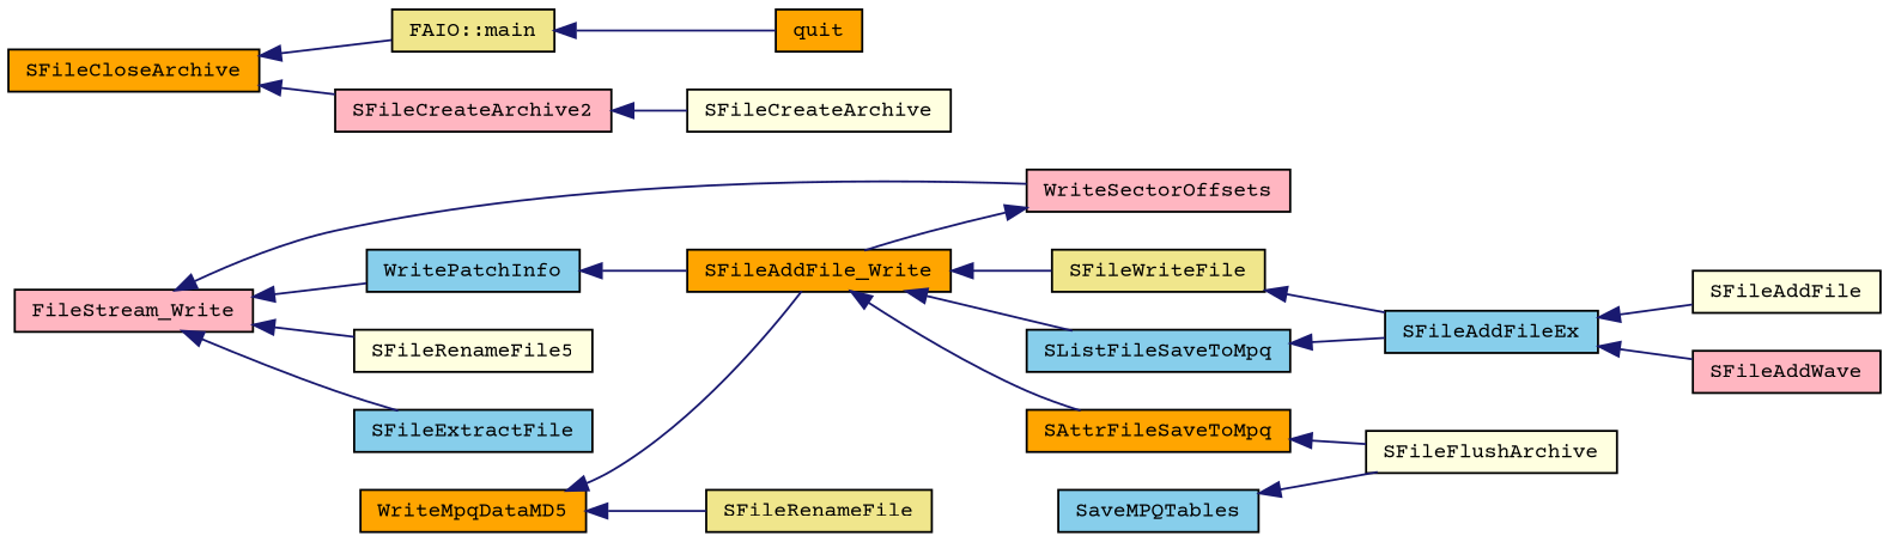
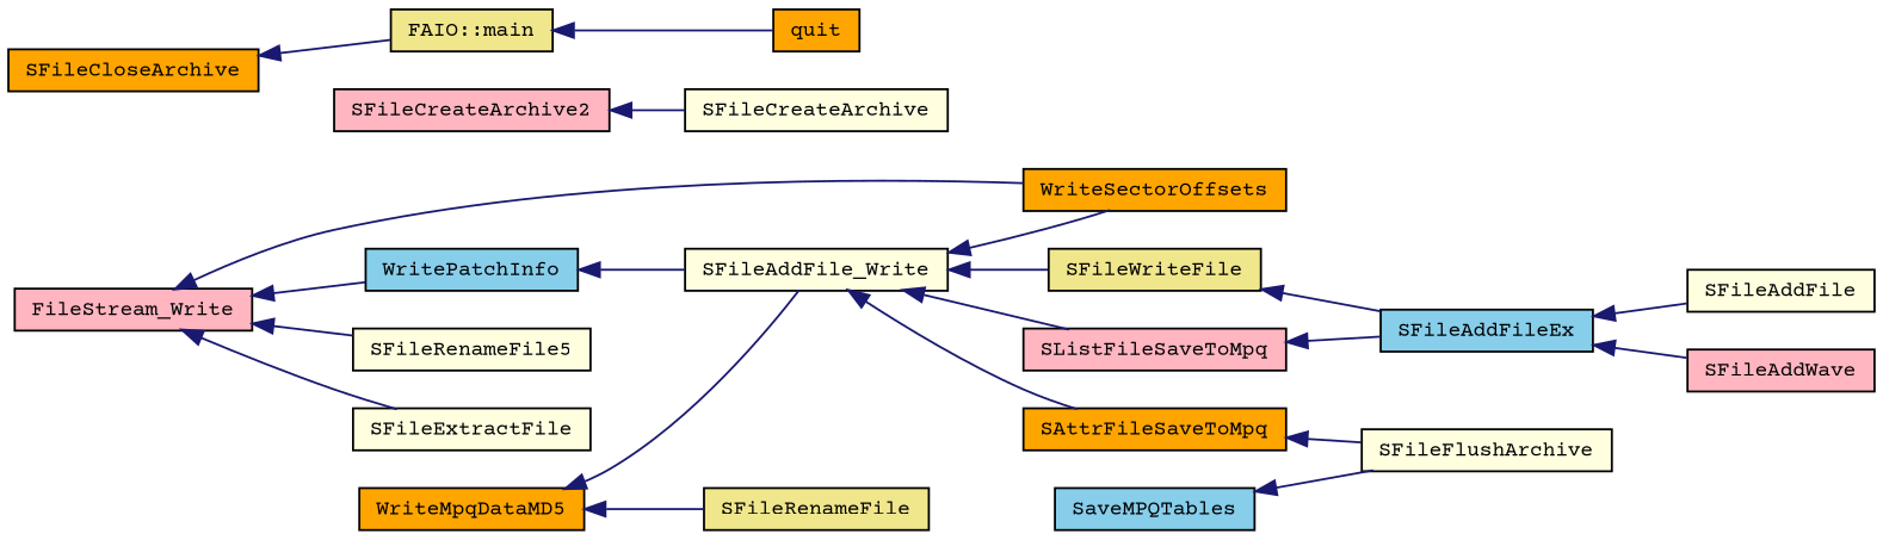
  digraph {
    fontname="Courier Prime"
    rankdir=LR
    node [color=black fillcolor=lightyellow fontname="Courier Prime" fontsize=10 shape=record style=filled]
    edge [color=midnightblue dir=back fontname="Courier Prime" fontsize=10 labelfontname=Helvetica labelfontsize=10 style=solid]
    n1 [fillcolor=lightpink fontcolor=black height=0.2 label=FileStream_Write width=0.4]
    n2 [fillcolor=skyblue height=0.2 label=WritePatchInfo width=0.4]
-   n3 [fillcolor=lightpink height=0.2 label=WriteSectorOffsets width=0.4]
+   n3 [fillcolor=orange height=0.2 label=WriteSectorOffsets width=0.4]
    n4 [height=0.2 label=SFileRenameFile5 width=0.4]
-   n5 [fillcolor=skyblue height=0.2 label=SFileExtractFile width=0.4]
-   n6 [fillcolor=orange height=0.2 label=SFileAddFile_Write width=0.4]
+   n5 [height=0.2 label=SFileExtractFile width=0.4]
+   n6 [height=0.2 label=SFileAddFile_Write width=0.4]
    n7 [fillcolor=khaki height=0.2 label=SFileWriteFile width=0.4]
    n8 [fillcolor=orange height=0.2 label=SAttrFileSaveToMpq width=0.4]
-   n9 [fillcolor=skyblue height=0.2 label=SListFileSaveToMpq width=0.4]
+   n9 [fillcolor=lightpink height=0.2 label=SListFileSaveToMpq width=0.4]
    n10 [fillcolor=orange height=0.2 label=WriteMpqDataMD5 width=0.4]
    n11 [fillcolor=khaki height=0.2 label=SFileRenameFile width=0.4]
    n12 [fillcolor=skyblue height=0.2 label=SaveMPQTables width=0.4]
    n13 [height=0.2 label=SFileFlushArchive width=0.4]
    n14 [fillcolor=skyblue height=0.2 label=SFileAddFileEx width=0.4]
    n15 [height=0.2 label=SFileAddFile width=0.4]
    n16 [fillcolor=lightpink height=0.2 label=SFileAddWave width=0.4]
    n17 [fillcolor=orange height=0.2 label=SFileCloseArchive width=0.4]
    n18 [fillcolor=khaki height=0.2 label="FAIO::main" width=0.4]
    n19 [fillcolor=lightpink height=0.2 label=SFileCreateArchive2 width=0.4]
    n20 [fillcolor=orange height=0.2 label=quit width=0.4]
    n21 [height=0.2 label=SFileCreateArchive width=0.4]
    n1 -> n2
    n1 -> n3
    n1 -> n4
    n1 -> n5
    n2 -> n6
-   n3 -> n6
+   n6 -> n3
    n6 -> n7
    n6 -> n8
    n6 -> n9
    n7 -> n14
    n8 -> n13
    n9 -> n14
    n10 -> n6
    n10 -> n11
    n12 -> n13
    n14 -> n15
    n14 -> n16
    n17 -> n18
-   n17 -> n19
    n18 -> n20
    n19 -> n21
  }
